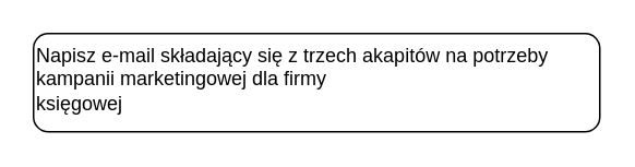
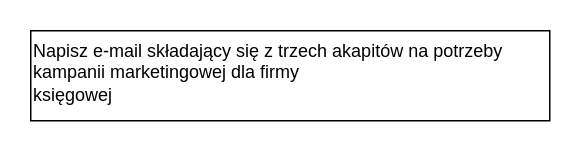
  <mxCell id="0" />
  <mxCell id="1" parent="0" />
- <mxCell id="2" value="&lt;div&gt;Napisz e-mail składający się z trzech akapitów na potrzeby kampanii marketingowej dla firmy&lt;/div&gt;&lt;div&gt;księgowej&lt;/div&gt;" style="rounded=1;whiteSpace=wrap;html=1;fillColor=none;align=left;labelPosition=center;verticalLabelPosition=middle;verticalAlign=top;" parent="1" vertex="1"><mxGeometry x="20" y="20" width="346" height="60" as="geometry" /></mxCell>
+ <mxCell id="2" value="&lt;div&gt;Napisz e-mail składający się z trzech akapitów na potrzeby kampanii marketingowej dla firmy&lt;/div&gt;&lt;div&gt;księgowej&lt;/div&gt;" style="whiteSpace=wrap;html=1;fillColor=none;align=left;labelPosition=center;verticalLabelPosition=middle;verticalAlign=top;rounded=0;" parent="1" vertex="1"><mxGeometry x="20" y="20" width="346" height="60" as="geometry" /></mxCell>
